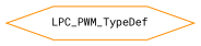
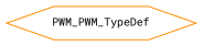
  digraph {
    rankdir=LR
    fontname="Roboto Mono"
-   n1 [color=darkorange fillcolor=white fontname="Roboto Mono" fontsize=10 height=0.2 label=LPC_PWM_TypeDef shape=hexagon style=filled width=0.4]
+   n1 [color=darkorange fillcolor=white fontname="Roboto Mono" fontsize=10 height=0.2 label=PWM_PWM_TypeDef shape=hexagon style=filled width=0.4]
  }
